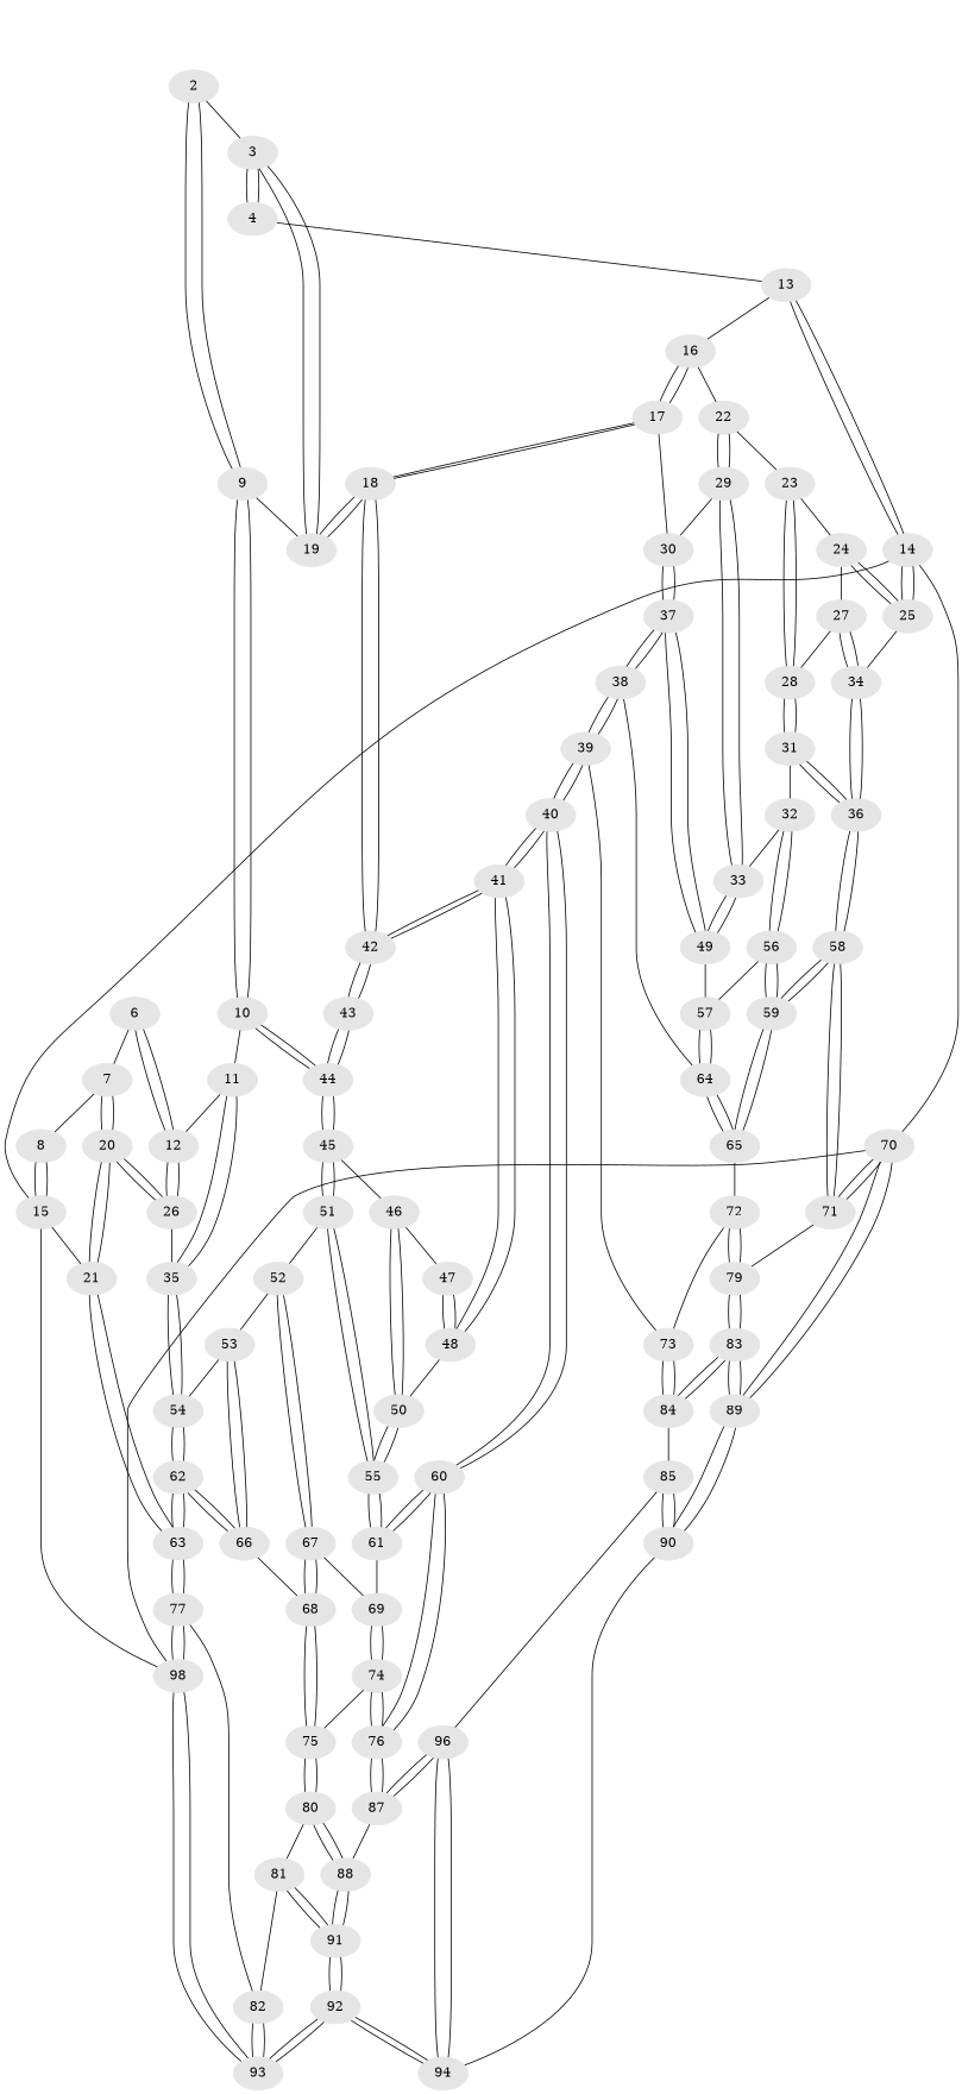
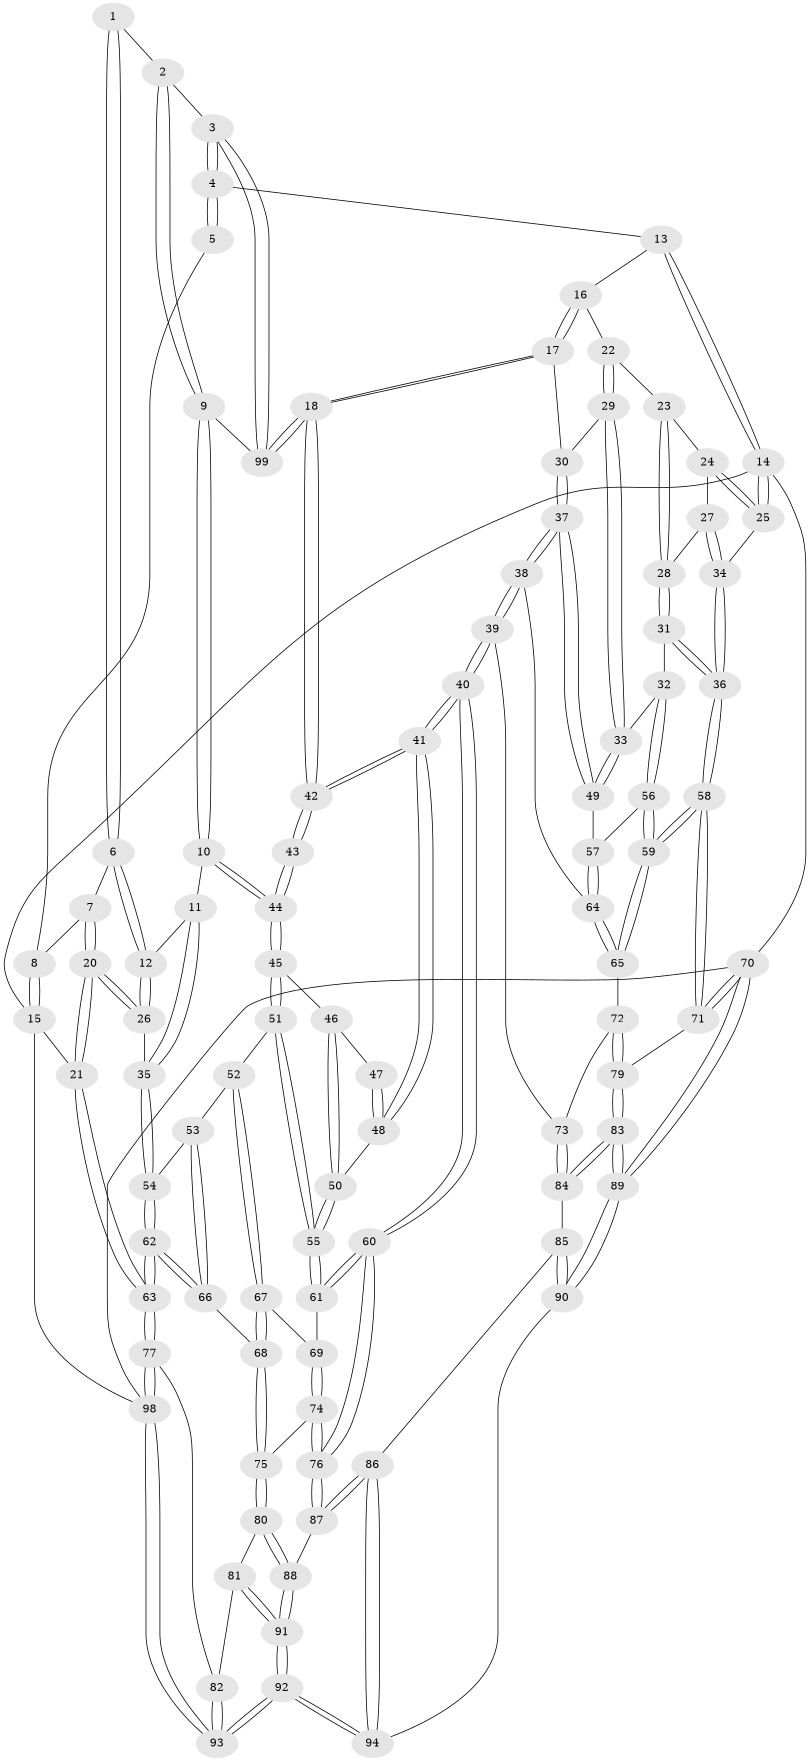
  graph {
    node [color=gray90 style=filled]
+   1
    2
    6
    3
    9
    7
    12
    4
-   19
+   19 [label=99]
    10
+   5
    13
    8
    14
    16
    15
    20
    26
    21
    n20 [label=98]
    11
    44
    35
    45
    54
    25
    70
    17
    22
    34
    71
    89
    63
    93
    18
    30
    23
    29
    42
    37
    43
    77
    24
    28
    33
    27
    31
    36
    32
    49
    38
    56
    58
    57
    59
    62
    39
    64
    40
    73
    65
    41
    60
    84
    48
    61
    76
    50
    46
    51
    47
    55
    52
    53
    67
    66
    69
    68
    79
    72
    87
    74
    82
    75
    80
    90
    83
    85
    81
    88
    91
    92
-   86 [label=96]
+   86
    94
+   1 -- 2
+   1 -- 6
+   1 -- 6
    2 -- 3
    2 -- 9
    2 -- 9
    6 -- 7
    6 -- 12
    6 -- 12
    3 -- 4
    3 -- 4
    3 -- 19
    3 -- 19
    9 -- 19
    9 -- 10
    9 -- 10
    7 -- 8
    7 -- 20
    7 -- 20
    12 -- 26
    12 -- 26
+   4 -- 5
+   4 -- 5
    4 -- 13
    10 -- 11
    10 -- 44
    10 -- 44
+   5 -- 8
    13 -- 14
    13 -- 14
    13 -- 16
    8 -- 15
    8 -- 15
    14 -- 15
    14 -- 25
    14 -- 25
    14 -- 70
    16 -- 17
    16 -- 17
    16 -- 22
    15 -- 21
    15 -- n20
    20 -- 26
    20 -- 26
    20 -- 21
    20 -- 21
    26 -- 35
    21 -- 63
    21 -- 63
    n20 -- 93
    n20 -- 93
    11 -- 12
    11 -- 35
    11 -- 35
    44 -- 45
    44 -- 45
    35 -- 54
    35 -- 54
    45 -- 46
    45 -- 51
    45 -- 51
    54 -- 62
    54 -- 62
    25 -- 34
    70 -- n20
    70 -- 71
    70 -- 71
    70 -- 89
    70 -- 89
    17 -- 18
    17 -- 18
    17 -- 30
    22 -- 23
    22 -- 29
    22 -- 29
    34 -- 36
    34 -- 36
    71 -- 79
    89 -- 90
    89 -- 90
    63 -- 77
    63 -- 77
    18 -- 19
    18 -- 19
    18 -- 42
    18 -- 42
    30 -- 37
    30 -- 37
    23 -- 24
    23 -- 28
    23 -- 28
    29 -- 30
    29 -- 33
    29 -- 33
    42 -- 43
    42 -- 43
    37 -- 49
    37 -- 49
    37 -- 38
    37 -- 38
    43 -- 44
    43 -- 44
    77 -- n20
    77 -- n20
    77 -- 82
    24 -- 25
    24 -- 25
    24 -- 27
    28 -- 31
    28 -- 31
    33 -- 49
    33 -- 49
    27 -- 34
    27 -- 34
    27 -- 28
    31 -- 36
    31 -- 36
    31 -- 32
    36 -- 58
    36 -- 58
    32 -- 33
    32 -- 56
    32 -- 56
    49 -- 57
    38 -- 39
    38 -- 39
    38 -- 64
    56 -- 57
    56 -- 59
    56 -- 59
    58 -- 71
    58 -- 71
    58 -- 59
    58 -- 59
    57 -- 64
    57 -- 64
    59 -- 65
    59 -- 65
    62 -- 63
    62 -- 63
    62 -- 66
    62 -- 66
    39 -- 40
    39 -- 40
    39 -- 73
    64 -- 65
    64 -- 65
    40 -- 41
    40 -- 41
    40 -- 60
    40 -- 60
    73 -- 84
    73 -- 84
    65 -- 72
    41 -- 42
    41 -- 42
    41 -- 48
    41 -- 48
    60 -- 61
    60 -- 61
    60 -- 76
    60 -- 76
    84 -- 85
    48 -- 50
    61 -- 69
    76 -- 87
    76 -- 87
    50 -- 55
    50 -- 55
    46 -- 50
    46 -- 50
    46 -- 47
    51 -- 55
    51 -- 55
    51 -- 52
    47 -- 48
    47 -- 48
    55 -- 61
    55 -- 61
    52 -- 53
    52 -- 67
    52 -- 67
    53 -- 54
    53 -- 66
    53 -- 66
    67 -- 69
    67 -- 68
    67 -- 68
    66 -- 68
    69 -- 74
    69 -- 74
    68 -- 75
    68 -- 75
    79 -- 83
    79 -- 83
    72 -- 73
    72 -- 79
    72 -- 79
    87 -- 88
    74 -- 76
    74 -- 76
    74 -- 75
    82 -- 93
    82 -- 93
    75 -- 80
    75 -- 80
    80 -- 81
    80 -- 88
    80 -- 88
    90 -- 94
    83 -- 89
    83 -- 89
    83 -- 84
    83 -- 84
    85 -- 90
    85 -- 90
    85 -- 86
    81 -- 82
    81 -- 91
    81 -- 91
    88 -- 91
    88 -- 91
    91 -- 92
    91 -- 92
    92 -- 93
    92 -- 93
    92 -- 94
    92 -- 94
    86 -- 87
    86 -- 87
    86 -- 94
    86 -- 94
  }
